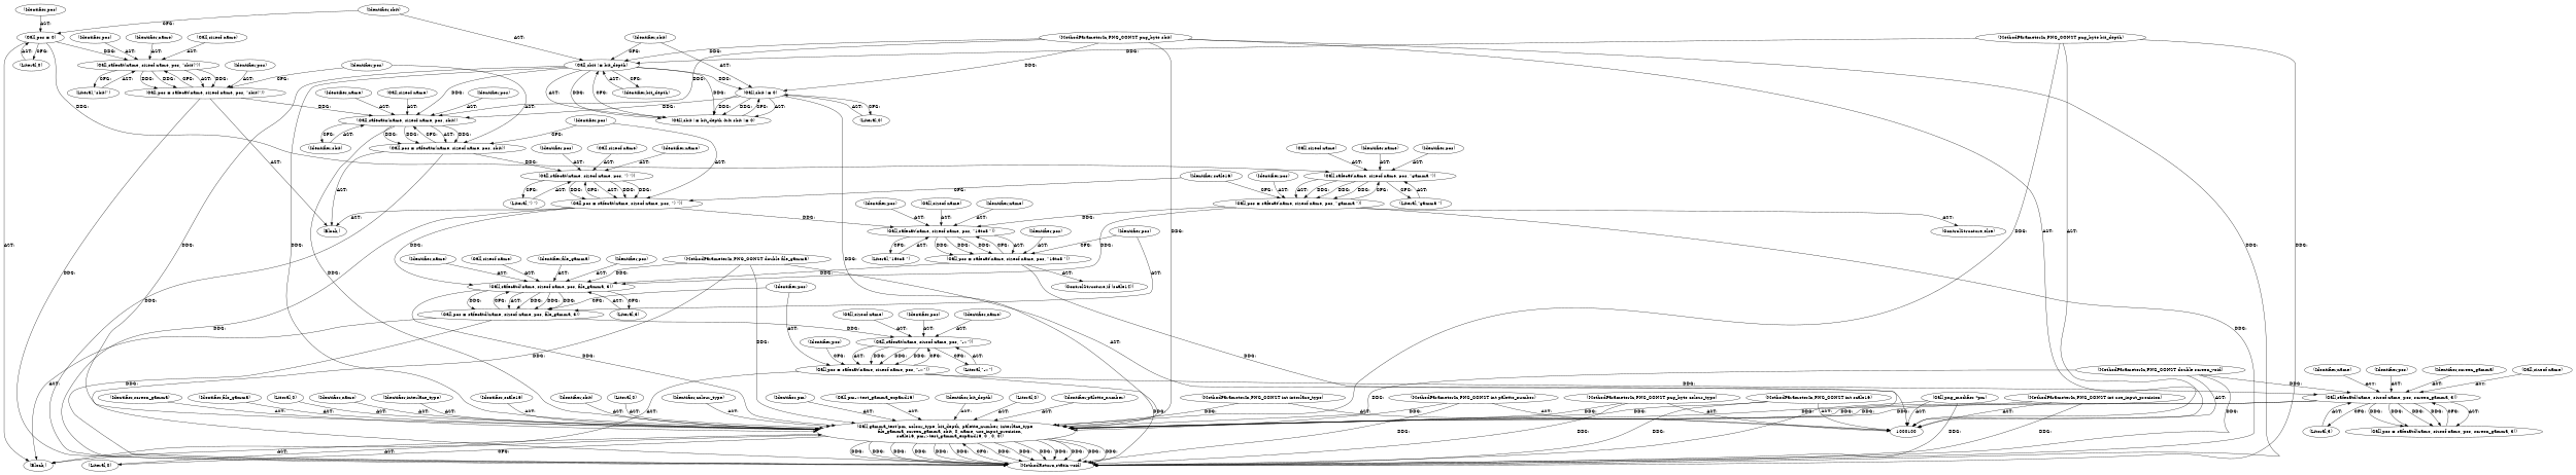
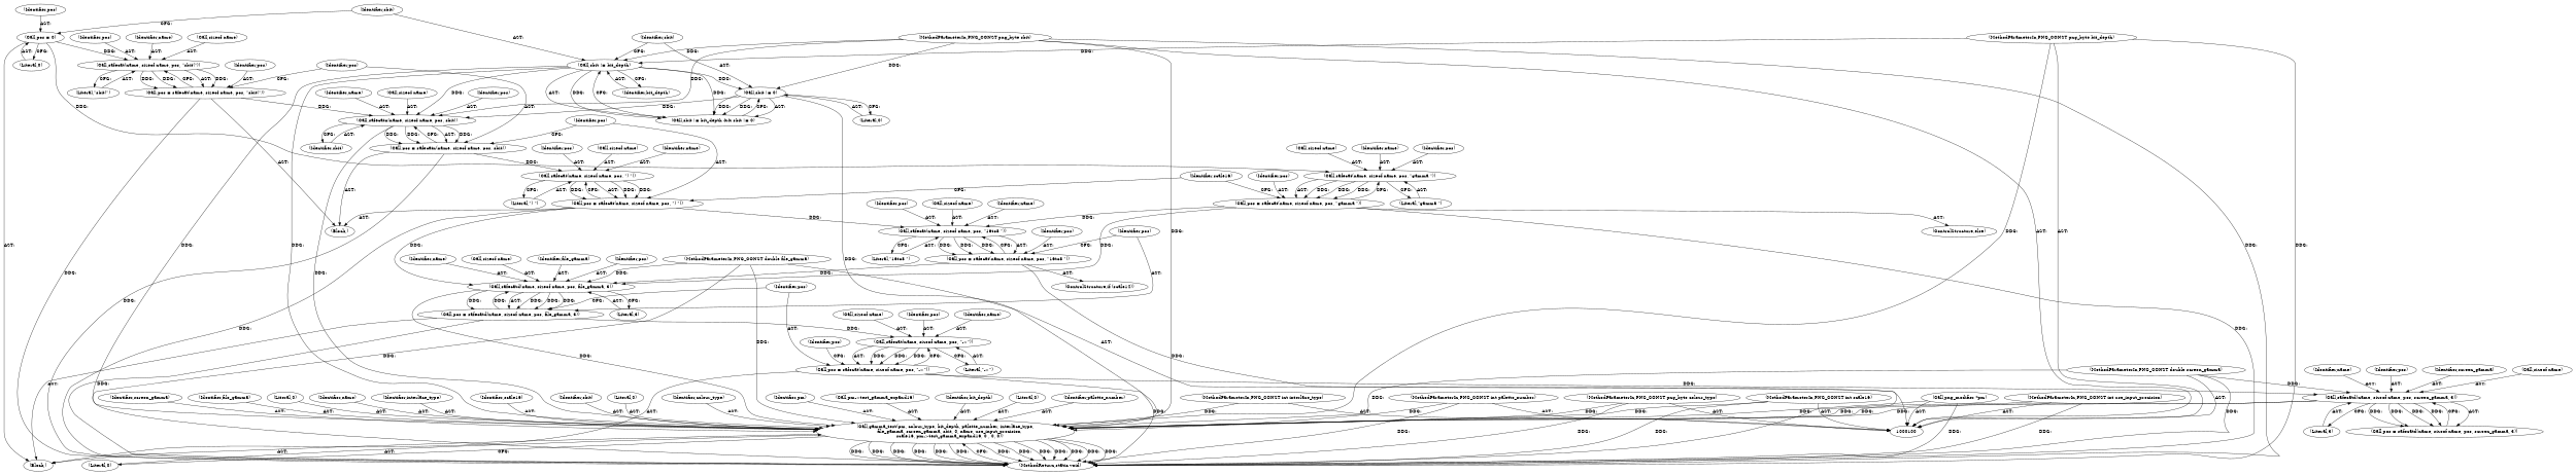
  digraph {
    n1 [label="(Call,gamma_test(pm, colour_type, bit_depth, palette_number, interlace_type,\n      file_gamma, screen_gamma, sbit, 0, name, use_input_precision,\n      scale16, pm->test_gamma_expand16, 0 , 0, 0))"]
    n2 [label="(Literal,0)"]
    n3 [label="(MethodReturn,static void)"]
    n4 [label="(Block,)"]
    n5 [label="(Call,png_modifier *pm)"]
    1000100
    n7 [label="(MethodParameterIn,PNG_CONST png_byte colour_type)"]
    n8 [label="(Call,sbit != bit_depth)"]
    n9 [label="(Call,safecatn(name, sizeof name, pos, sbit))"]
    n10 [label="(Call,sbit != 0)"]
    n11 [label="(Identifier,bit_depth)"]
    n12 [label="(Call,sbit != bit_depth && sbit != 0)"]
    n13 [label="(Call,pos = safecatn(name, sizeof name, pos, sbit))"]
    n14 [label="(Identifier,sbit)"]
    n15 [label="(Literal,0)"]
    n16 [label="(MethodParameterIn,PNG_CONST png_byte sbit)"]
    n17 [label="(MethodParameterIn,PNG_CONST png_byte bit_depth)"]
    n18 [label="(MethodParameterIn,PNG_CONST int palette_number)"]
    n19 [label="(MethodParameterIn,PNG_CONST int interlace_type)"]
    n20 [label="(Call,safecatd(name, sizeof name, pos, file_gamma, 3))"]
    n21 [label="(Call,pos = safecatd(name, sizeof name, pos, file_gamma, 3))"]
    n22 [label="(Literal,3)"]
    n23 [label="(Call,safecat(name, sizeof name, pos, \"->\"))"]
    n24 [label="(Call,pos = safecat(name, sizeof name, pos, \"gamma \"))"]
    n25 [label="(Call,safecat(name, sizeof name, pos, \"gamma \"))"]
    n26 [label="(Call,safecat(name, sizeof name, pos, \"16to8 \"))"]
    n27 [label="(ControlStructure,else)"]
    n28 [label="(Literal,\"gamma \")"]
    n29 [label="(Call,pos = safecat(name, sizeof name, pos, \"16to8 \"))"]
    n30 [label="(Literal,\"16to8 \")"]
    n31 [label="(Call,pos = 0)"]
    n32 [label="(Call,safecat(name, sizeof name, pos, \"sbit(\"))"]
    n33 [label="(Literal,0)"]
    n34 [label="(Call,pos = safecat(name, sizeof name, pos, \"sbit(\"))"]
    n35 [label="(Literal,\"sbit(\")"]
    n36 [label="(Call,pos = safecat(name, sizeof name, pos, \") \"))"]
    n37 [label="(Call,safecat(name, sizeof name, pos, \") \"))"]
    n38 [label="(Block,)"]
    n39 [label="(Literal,\") \")"]
    n40 [label="(ControlStructure,if (scale14))"]
    n41 [label="(MethodParameterIn,PNG_CONST double file_gamma)"]
    n42 [label="(Call,safecatd(name, sizeof name, pos, screen_gamma, 3))"]
    n43 [label="(Literal,3)"]
    n44 [label="(Call,pos = safecatd(name, sizeof name, pos, screen_gamma, 3))"]
    n45 [label="(Call,pos = safecat(name, sizeof name, pos, \"->\"))"]
    n46 [label="(Literal,\"->\")"]
-   n47 [label="(MethodParameterIn,PNG_CONST double screen_void)"]
+   n47 [label="(MethodParameterIn,PNG_CONST double screen_gamma)"]
    n48 [label="(MethodParameterIn,PNG_CONST int use_input_precision)"]
    n49 [label="(MethodParameterIn,PNG_CONST int scale16)"]
    n50 [label="(Identifier,pos)"]
    n51 [label="(Identifier,pos)"]
    n52 [label="(Identifier,pos)"]
    n53 [label="(Identifier,sbit)"]
    n54 [label="(Call,sizeof name)"]
    n55 [label="(Identifier,sbit)"]
    n56 [label="(Literal,0)"]
    n57 [label="(Identifier,colour_type)"]
    n58 [label="(Identifier,pm)"]
    n59 [label="(Identifier,pos)"]
    n60 [label="(Identifier,pos)"]
    n61 [label="(Call,sizeof name)"]
    n62 [label="(Identifier,pos)"]
    n63 [label="(Call,pm->test_gamma_expand16)"]
    n64 [label="(Identifier,name)"]
    n65 [label="(Identifier,pos)"]
    n66 [label="(Call,sizeof name)"]
    n67 [label="(Identifier,pos)"]
    n68 [label="(Identifier,bit_depth)"]
    n69 [label="(Identifier,name)"]
    n70 [label="(Identifier,pos)"]
    n71 [label="(Identifier,name)"]
    n72 [label="(Identifier,name)"]
    n73 [label="(Identifier,name)"]
    n74 [label="(Call,sizeof name)"]
    n75 [label="(Literal,0)"]
    n76 [label="(Call,sizeof name)"]
    n77 [label="(Identifier,name)"]
    n78 [label="(Call,sizeof name)"]
    n79 [label="(Identifier,pos)"]
    n80 [label="(Identifier,palette_number)"]
    n81 [label="(Identifier,sbit)"]
    n82 [label="(Identifier,screen_gamma)"]
    n83 [label="(Identifier,file_gamma)"]
    n84 [label="(Literal,0)"]
    n85 [label="(Identifier,pos)"]
    n86 [label="(Identifier,name)"]
    n87 [label="(Identifier,pos)"]
    n88 [label="(Identifier,file_gamma)"]
    n89 [label="(Identifier,scale16)"]
    n90 [label="(Identifier,pos)"]
    n91 [label="(Identifier,name)"]
    n92 [label="(Identifier,screen_gamma)"]
    n93 [label="(Identifier,pos)"]
    n94 [label="(Identifier,interlace_type)"]
    n95 [label="(Identifier,scale16)"]
    n96 [label="(Identifier,pos)"]
    n97 [label="(Call,sizeof name)"]
    n98 [label="(Identifier,pos)"]
    n99 [label="(Identifier,pos)"]
    n100 [label="(Identifier,name)"]
    n101 [label="(Call,sizeof name)"]
    n1 -> n2 [label="CFG: "]
    n1 -> n3 [label="DDG: "]
    n1 -> n3 [label="DDG: "]
    n1 -> n3 [label="DDG: "]
    n1 -> n3 [label="DDG: "]
    n1 -> n3 [label="DDG: "]
    n1 -> n3 [label="DDG: "]
    n1 -> n3 [label="DDG: "]
    n1 -> n3 [label="DDG: "]
    n1 -> n3 [label="DDG: "]
    n1 -> n3 [label="DDG: "]
    n1 -> n3 [label="DDG: "]
    n1 -> n3 [label="DDG: "]
    n1 -> n3 [label="DDG: "]
    n1 -> n4 [label="AST: "]
    n2 -> n1 [label="AST: "]
    n3 -> n1 [label="CFG: "]
    n5 -> n1 [label="DDG: "]
    n5 -> n3 [label="DDG: "]
    n5 -> 1000100 [label="AST: "]
    n7 -> n1 [label="DDG: "]
    n7 -> n3 [label="DDG: "]
    n7 -> 1000100 [label="AST: "]
    n8 -> n1 [label="DDG: "]
    n8 -> n1 [label="DDG: "]
    n8 -> n9 [label="DDG: "]
    n8 -> n10 [label="DDG: "]
    n8 -> n11 [label="CFG: "]
    n8 -> n12 [label="AST: "]
    n8 -> n12 [label="DDG: "]
    n8 -> n12 [label="DDG: "]
    n9 -> n1 [label="DDG: "]
    n9 -> n13 [label="AST: "]
    n9 -> n13 [label="DDG: "]
    n9 -> n13 [label="DDG: "]
    n9 -> n13 [label="DDG: "]
    n9 -> n14 [label="CFG: "]
    n10 -> n1 [label="DDG: "]
    n10 -> n9 [label="DDG: "]
    n10 -> n12 [label="AST: "]
    n10 -> n12 [label="DDG: "]
    n10 -> n12 [label="DDG: "]
    n10 -> n15 [label="CFG: "]
    n11 -> n8 [label="AST: "]
    n12 -> n8 [label="CFG: "]
    n12 -> n10 [label="CFG: "]
    n13 -> n3 [label="DDG: "]
    n13 -> n9 [label="CFG: "]
    n13 -> n37 [label="DDG: "]
    n13 -> n38 [label="AST: "]
    n14 -> n9 [label="AST: "]
    n15 -> n10 [label="AST: "]
    n16 -> n1 [label="DDG: "]
    n16 -> n3 [label="DDG: "]
    n16 -> 1000100 [label="AST: "]
    n16 -> n8 [label="DDG: "]
    n16 -> n9 [label="DDG: "]
    n16 -> n10 [label="DDG: "]
    n17 -> n1 [label="DDG: "]
    n17 -> n3 [label="DDG: "]
    n17 -> 1000100 [label="AST: "]
    n17 -> n8 [label="DDG: "]
    n18 -> n1 [label="DDG: "]
    n18 -> n3 [label="DDG: "]
    n18 -> 1000100 [label="AST: "]
    n19 -> n1 [label="DDG: "]
    n19 -> 1000100 [label="AST: "]
    n20 -> n1 [label="DDG: "]
    n20 -> n21 [label="AST: "]
    n20 -> n21 [label="DDG: "]
    n20 -> n21 [label="DDG: "]
    n20 -> n21 [label="DDG: "]
    n20 -> n21 [label="DDG: "]
    n20 -> n22 [label="CFG: "]
    n21 -> n3 [label="DDG: "]
    n21 -> n4 [label="AST: "]
-   n21 -> n20 [label="CFG: "]
+   n21 -> n20 [label="DDG: "]
    n21 -> n23 [label="DDG: "]
    n22 -> n20 [label="AST: "]
    n23 -> n45 [label="AST: "]
    n23 -> n45 [label="DDG: "]
    n23 -> n45 [label="DDG: "]
    n23 -> n45 [label="DDG: "]
    n23 -> n46 [label="CFG: "]
    n24 -> n3 [label="DDG: "]
    n24 -> n20 [label="DDG: "]
    n24 -> n25 [label="CFG: "]
    n24 -> n26 [label="DDG: "]
    n24 -> n27 [label="AST: "]
    n25 -> n24 [label="AST: "]
    n25 -> n24 [label="DDG: "]
    n25 -> n24 [label="DDG: "]
    n25 -> n24 [label="DDG: "]
    n25 -> n28 [label="CFG: "]
    n26 -> n29 [label="AST: "]
    n26 -> n29 [label="DDG: "]
    n26 -> n29 [label="DDG: "]
    n26 -> n29 [label="DDG: "]
    n26 -> n30 [label="CFG: "]
    n28 -> n25 [label="AST: "]
    n29 -> n3 [label="DDG: "]
    n29 -> n20 [label="DDG: "]
    n29 -> n26 [label="CFG: "]
    n29 -> n40 [label="AST: "]
    n30 -> n26 [label="AST: "]
    n31 -> n4 [label="AST: "]
    n31 -> n25 [label="DDG: "]
    n31 -> n32 [label="DDG: "]
    n31 -> n33 [label="CFG: "]
    n32 -> n34 [label="AST: "]
    n32 -> n34 [label="DDG: "]
    n32 -> n34 [label="DDG: "]
    n32 -> n34 [label="DDG: "]
    n32 -> n35 [label="CFG: "]
    n33 -> n31 [label="AST: "]
    n34 -> n3 [label="DDG: "]
    n34 -> n9 [label="DDG: "]
    n34 -> n32 [label="CFG: "]
    n34 -> n38 [label="AST: "]
    n35 -> n32 [label="AST: "]
    n36 -> n3 [label="DDG: "]
    n36 -> n20 [label="DDG: "]
    n36 -> n26 [label="DDG: "]
    n36 -> n37 [label="CFG: "]
    n36 -> n38 [label="AST: "]
    n37 -> n36 [label="AST: "]
    n37 -> n36 [label="DDG: "]
    n37 -> n36 [label="DDG: "]
    n37 -> n36 [label="DDG: "]
    n37 -> n39 [label="CFG: "]
    n39 -> n37 [label="AST: "]
    n41 -> n1 [label="DDG: "]
    n41 -> n3 [label="DDG: "]
    n41 -> 1000100 [label="AST: "]
    n41 -> n20 [label="DDG: "]
    n42 -> n1 [label="DDG: "]
    n42 -> n1 [label="DDG: "]
    n42 -> n43 [label="CFG: "]
    n42 -> n44 [label="AST: "]
    n42 -> n44 [label="DDG: "]
    n42 -> n44 [label="DDG: "]
    n42 -> n44 [label="DDG: "]
    n42 -> n44 [label="DDG: "]
    n43 -> n42 [label="AST: "]
    n44 -> n42 [label="CFG: "]
    n45 -> n3 [label="DDG: "]
    n45 -> n4 [label="AST: "]
    n45 -> n23 [label="CFG: "]
    n45 -> n42 [label="DDG: "]
    n46 -> n23 [label="AST: "]
    n47 -> n1 [label="DDG: "]
    n47 -> n3 [label="DDG: "]
    n47 -> 1000100 [label="AST: "]
    n47 -> n42 [label="DDG: "]
    n48 -> n1 [label="DDG: "]
    n48 -> n3 [label="DDG: "]
    n48 -> 1000100 [label="AST: "]
    n49 -> n1 [label="DDG: "]
    n49 -> n3 [label="DDG: "]
    n49 -> 1000100 [label="AST: "]
    n50 -> n20 [label="AST: "]
    n51 -> n13 [label="CFG: "]
    n51 -> n36 [label="AST: "]
    n52 -> n9 [label="AST: "]
    n53 -> n8 [label="AST: "]
    n53 -> n31 [label="CFG: "]
    n54 -> n42 [label="AST: "]
    n55 -> n1 [label="AST: "]
    n56 -> n1 [label="AST: "]
    n57 -> n1 [label="AST: "]
    n58 -> n1 [label="AST: "]
    n59 -> n45 [label="CFG: "]
    n60 -> n34 [label="AST: "]
    n61 -> n25 [label="AST: "]
    n62 -> n29 [label="AST: "]
    n63 -> n1 [label="AST: "]
    n64 -> n23 [label="AST: "]
    n65 -> n13 [label="AST: "]
    n65 -> n34 [label="CFG: "]
    n66 -> n26 [label="AST: "]
    n67 -> n26 [label="AST: "]
    n68 -> n1 [label="AST: "]
    n69 -> n37 [label="AST: "]
    n70 -> n37 [label="AST: "]
    n71 -> n26 [label="AST: "]
    n72 -> n20 [label="AST: "]
    n73 -> n25 [label="AST: "]
    n74 -> n32 [label="AST: "]
    n75 -> n1 [label="AST: "]
    n76 -> n23 [label="AST: "]
    n77 -> n42 [label="AST: "]
    n78 -> n20 [label="AST: "]
    n79 -> n42 [label="AST: "]
    n80 -> n1 [label="AST: "]
    n81 -> n8 [label="CFG: "]
    n81 -> n10 [label="AST: "]
    n82 -> n1 [label="AST: "]
    n83 -> n1 [label="AST: "]
    n84 -> n1 [label="AST: "]
    n85 -> n32 [label="AST: "]
    n86 -> n1 [label="AST: "]
    n87 -> n23 [label="AST: "]
    n88 -> n20 [label="AST: "]
    n89 -> n24 [label="CFG: "]
    n89 -> n36 [label="CFG: "]
    n90 -> n31 [label="AST: "]
    n91 -> n9 [label="AST: "]
    n92 -> n42 [label="AST: "]
    n93 -> n25 [label="AST: "]
    n94 -> n1 [label="AST: "]
    n95 -> n1 [label="AST: "]
    n96 -> n21 [label="CFG: "]
    n96 -> n45 [label="AST: "]
    n97 -> n9 [label="AST: "]
    n98 -> n24 [label="AST: "]
    n99 -> n21 [label="AST: "]
    n99 -> n29 [label="CFG: "]
    n100 -> n32 [label="AST: "]
    n101 -> n37 [label="AST: "]
  }
